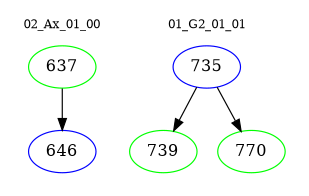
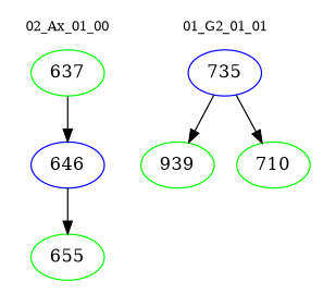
  digraph {
    node [color=green]
    edge [color=black]
    n1 [label=637]
    n2 [color=blue label=646]
-   n4 [label=739]
+   n3 [label=655]
+   n4 [label=939]
    n5 [color=blue label=735]
-   n6 [label=770]
+   n6 [label=710]
    subgraph cluster_1 {
      color=white
      fontsize=10
      label="02_Ax_01_00"
      n1
      n2
+     n3
    }
    subgraph cluster_2 {
      color=white
      fontsize=10
      label="01_G2_01_01"
      n4
      n5
      n6
    }
    n1 -> n2
+   n2 -> n3
    n5 -> n4
    n5 -> n6
  }
